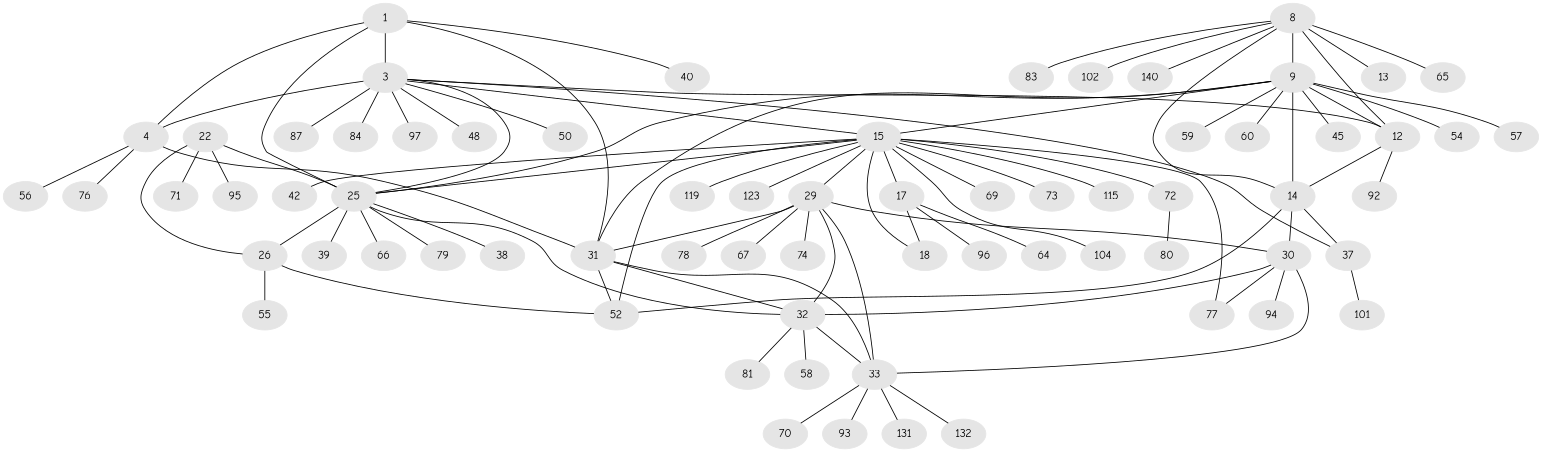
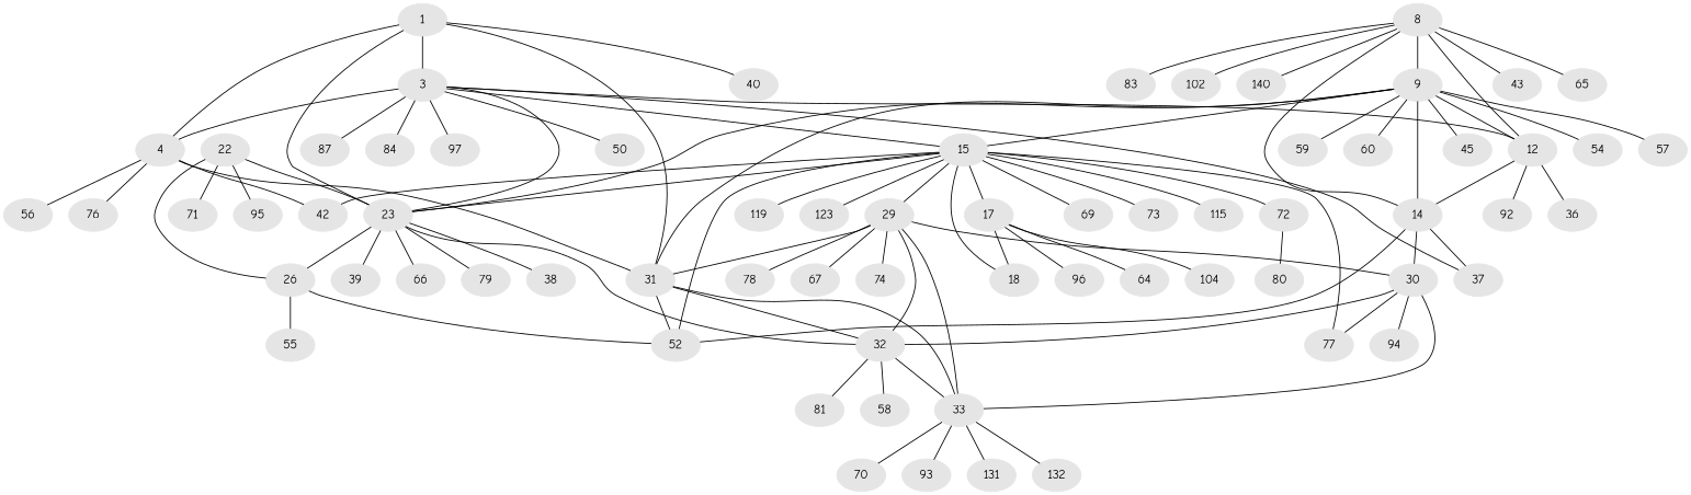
  graph {
    fontname="Comic Neue"
    node [color=gray90 fontname="Comic Neue" style=filled]
    edge [fontname="Comic Neue"]
    1 [super="+62+2+41"]
    3 [super="+6+88+136+130+5"]
    4
-   23 [super="+27+24" label=25]
+   23 [super="+27+24"]
    31 [super="+99+35"]
    40
    12
    15 [super="+16+19"]
    37
-   48
    50
    n12 [label=87]
    84
    97
    42
    56
    76
    26
    32
    38
    39
    66
    79
    52 [super="+103"]
    33
    14 [super="+120+125"]
+   36
    92
    17
    18 [super="+117+100"]
    29 [super="+127+34"]
    69
    72
    73
    77
    104
    115
    119
    123
-   101
    8 [super="+47+44"]
    9 [super="+49+10+116+126+11"]
-   43 [label=13]
+   43
    65
    83 [super="+139"]
    102
    140
    45 [super="+46"]
    54 [super="+113"]
    57
    59
    60
    30 [super="+75"]
    94
    64
    96
    67
    74
    78
    80
    22
    71
    95
    55
    58
    81
    70
    93
    131
    132
    1 -- 3 [weight=8]
    1 -- 4 [weight=2]
    1 -- 23
    1 -- 31
    1 -- 40
    3 -- 4 [weight=4]
    3 -- 23
    3 -- 12
    3 -- 15
    3 -- 37
-   3 -- 48
    3 -- 50
    3 -- n12
    3 -- 84
    3 -- 97
    4 -- 31
+   4 -- 42
    4 -- 56
    4 -- 76
    23 -- 26 [weight=5]
    23 -- 32
    23 -- 38
    23 -- 39
    23 -- 66
    23 -- 79
    31 -- 32 [weight=2]
    31 -- 52
    31 -- 33 [weight=2]
    12 -- 14
+   12 -- 36
    12 -- 92
    15 -- 23 [weight=2]
    15 -- 42
    15 -- 52
    15 -- 17 [weight=5]
    15 -- 18 [weight=5]
    15 -- 29
    15 -- 69
    15 -- 72
    15 -- 73
    15 -- 77
-   15 -- 104
+   17 -- 104
    15 -- 115
    15 -- 119
    15 -- 123
-   37 -- 101
    26 -- 52
    26 -- 55
    32 -- 33
    32 -- 58
    32 -- 81
    33 -- 70
    33 -- 93
    33 -- 131
    33 -- 132
    14 -- 37
    14 -- 52
    14 -- 30
    17 -- 18
    17 -- 64
    17 -- 96
    29 -- 31 [weight=4]
    29 -- 32 [weight=2]
    29 -- 33 [weight=2]
    29 -- 30 [weight=2]
    29 -- 67
    29 -- 74
    29 -- 78
    72 -- 80
    8 -- 12
    8 -- 14
    8 -- 9 [weight=4]
    8 -- 43
    8 -- 65
    8 -- 83
    8 -- 102
    8 -- 140
    9 -- 23
    9 -- 31
    9 -- 12 [weight=4]
    9 -- 15 [weight=2]
    9 -- 14 [weight=4]
    9 -- 45
    9 -- 54
    9 -- 57
    9 -- 59
    9 -- 60
    30 -- 32
    30 -- 33
    30 -- 77 [weight=2]
    30 -- 94
    22 -- 23 [weight=5]
    22 -- 26
    22 -- 71
    22 -- 95
  }
